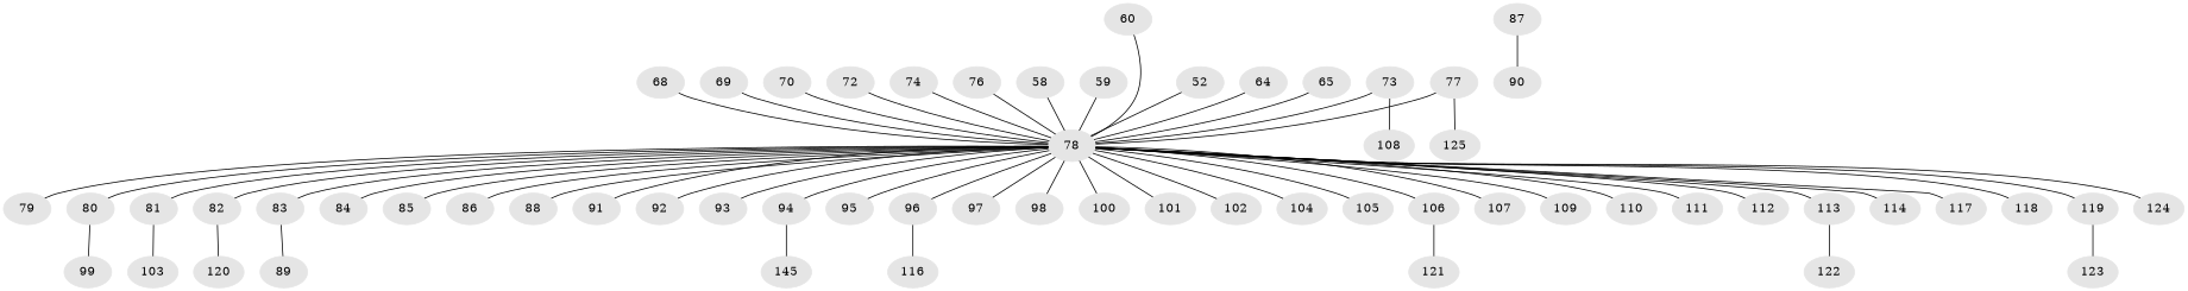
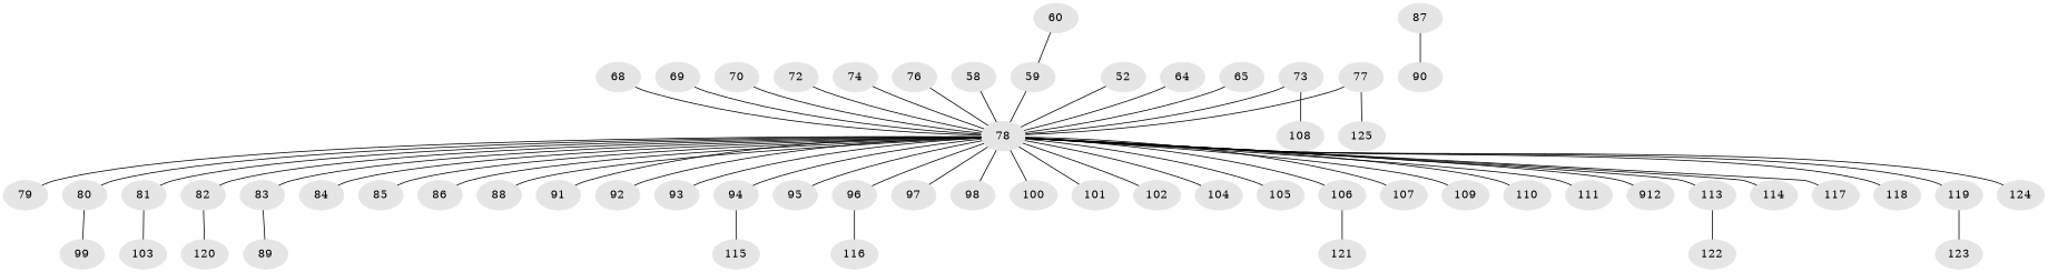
  graph {
    node [color=gray90 style=filled]
    78 [super="+67+15+49+46+40+31+28+37+47+33+36+32+61+38+43+51+34+56+63+75+45+48+53+54+55+57"]
    79
    80
    81
    82
    83
    84
    85
    86
    88 [super="+44"]
    91
    92
    93 [super="+71"]
    94
    95
    96
    97
    98
    100
    101 [super="+52+66"]
    102
    104
    105 [super="+27"]
    106
    107
    109
    110
    111
-   112
+   112 [label=912]
    113
    114
    117
    118
    119
    124
    58
    59
    60
    n39 [label=52]
    64
    65
    68
    69
    70
    72
    73
    108
    74
    76
    77
    125
    99
    103
    120
    89
    87
    90
-   115 [label=145]
+   115
    116
    121
    122
    123
    78 -- 79
    78 -- 80
    78 -- 81
    78 -- 82
    78 -- 83
    78 -- 84
    78 -- 85
    78 -- 86
    78 -- 88
    78 -- 91
    78 -- 92
    78 -- 93
    78 -- 94
    78 -- 95
    78 -- 96
    78 -- 97
    78 -- 98
    78 -- 100
    78 -- 101
    78 -- 102
    78 -- 104
    78 -- 105
    78 -- 106
    78 -- 107
    78 -- 109
    78 -- 110
    78 -- 111
    78 -- 112
    78 -- 113
    78 -- 114
    78 -- 117
    78 -- 118
    78 -- 119
    78 -- 124
    80 -- 99
    81 -- 103
    82 -- 120
    83 -- 89
    94 -- 115
    96 -- 116
    106 -- 121
    113 -- 122
    119 -- 123
    58 -- 78
    59 -- 78
-   60 -- 78
+   60 -- 59
    n39 -- 78
    64 -- 78
    65 -- 78
    68 -- 78
    69 -- 78
    70 -- 78
    72 -- 78
    73 -- 78
    73 -- 108
    74 -- 78
    76 -- 78
    77 -- 78
    77 -- 125
    87 -- 90
  }
